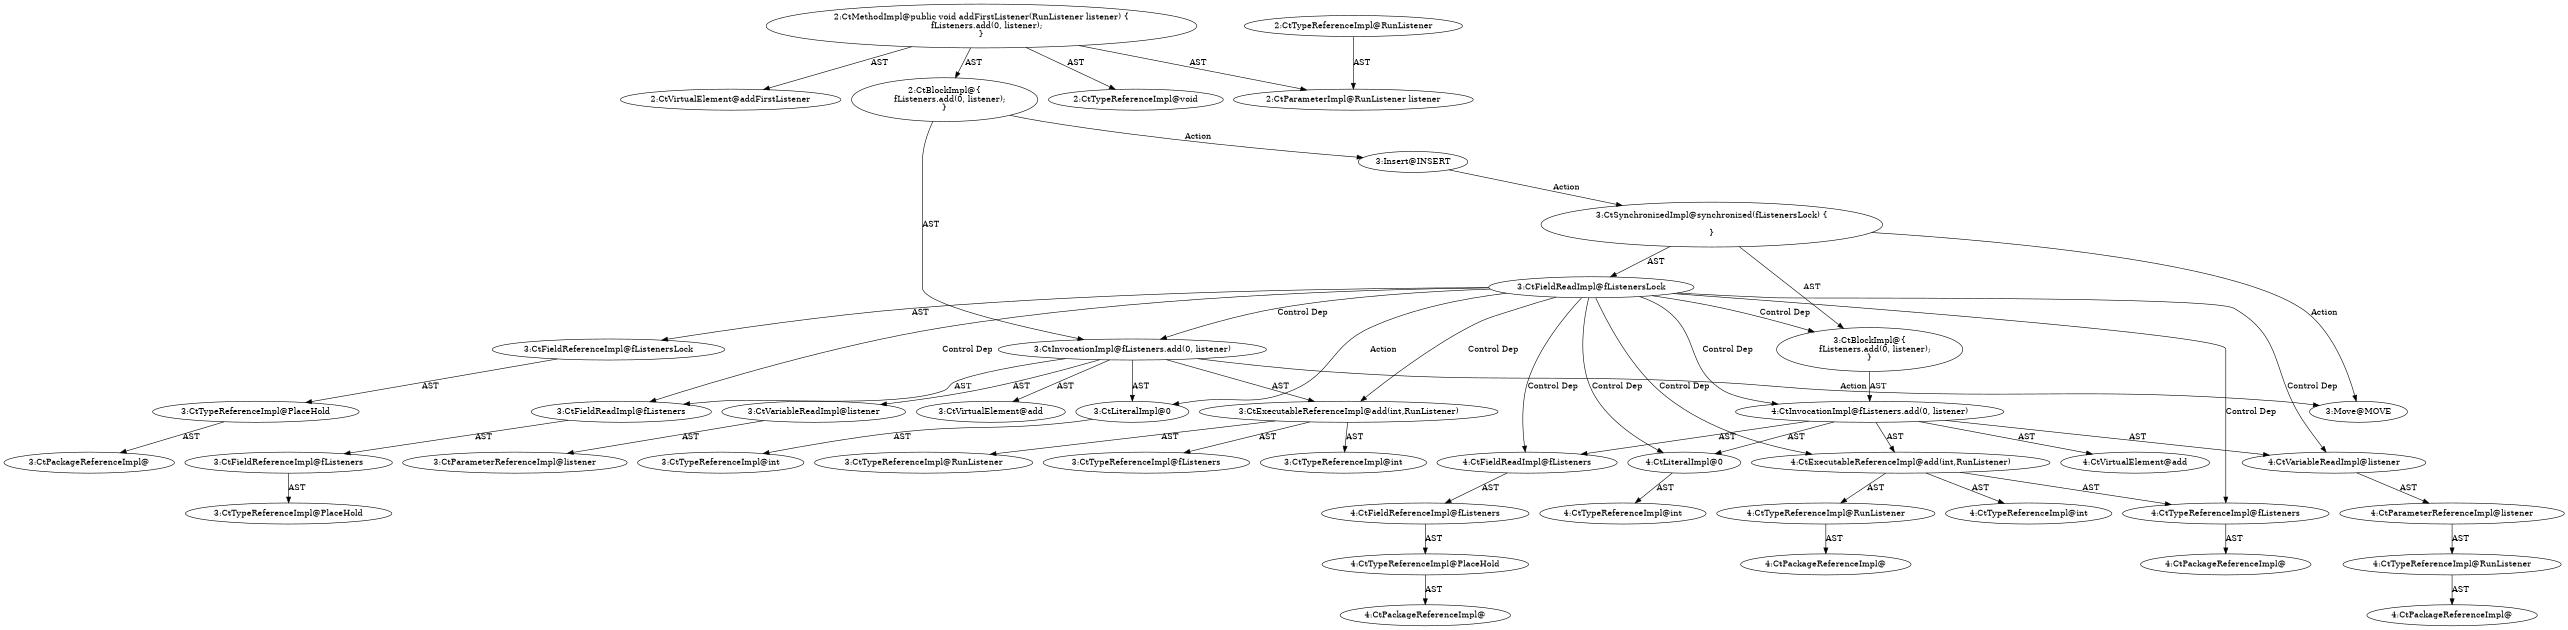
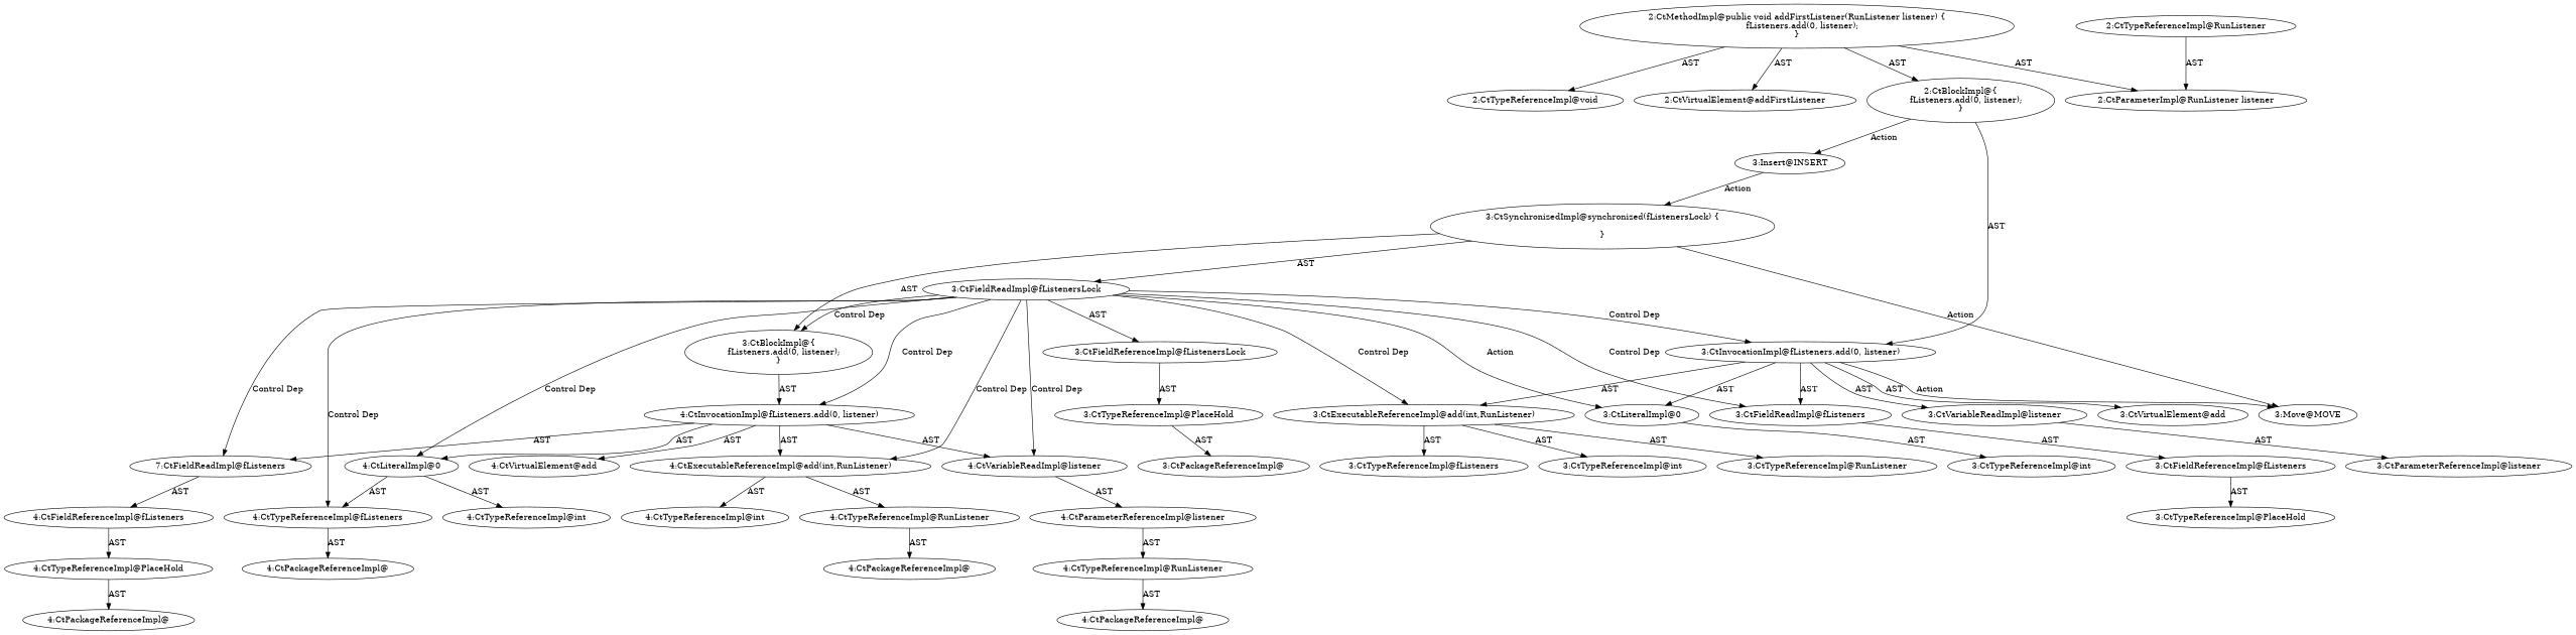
  digraph {
    node [shape=ellipse]
    n1 [label="2:CtTypeReferenceImpl@void"]
    n2 [label="2:CtVirtualElement@addFirstListener"]
    n3 [label="2:CtParameterImpl@RunListener listener"]
    n4 [label="2:CtTypeReferenceImpl@RunListener"]
    n5 [label="3:CtExecutableReferenceImpl@add(int,RunListener)"]
    n6 [label="3:CtTypeReferenceImpl@fListeners"]
    n7 [label="3:CtTypeReferenceImpl@int"]
    n8 [label="3:CtTypeReferenceImpl@RunListener"]
    n9 [label="3:CtVirtualElement@add"]
    n10 [label="3:CtFieldReferenceImpl@fListeners"]
    n11 [label="3:CtTypeReferenceImpl@PlaceHold"]
    n12 [label="3:CtFieldReadImpl@fListeners"]
    n13 [label="3:CtLiteralImpl@0"]
    n14 [label="3:CtTypeReferenceImpl@int"]
    n15 [label="3:CtVariableReadImpl@listener"]
    n16 [label="3:CtParameterReferenceImpl@listener"]
    n17 [label="3:CtInvocationImpl@fListeners.add(0, listener)"]
    n18 [label="3:Move@MOVE"]
    n19 [label="2:CtBlockImpl@\{\n    fListeners.add(0, listener);\n\}"]
    n20 [label="3:Insert@INSERT"]
    n21 [label="3:CtSynchronizedImpl@synchronized(fListenersLock) \{\n\n\}"]
    n22 [label="2:CtMethodImpl@public void addFirstListener(RunListener listener) \{\n    fListeners.add(0, listener);\n\}"]
    n23 [label="3:CtFieldReadImpl@fListenersLock"]
    n24 [label="3:CtBlockImpl@\{\n    fListeners.add(0, listener);\n\}"]
    n25 [label="3:CtPackageReferenceImpl@"]
    n26 [label="3:CtTypeReferenceImpl@PlaceHold"]
    n27 [label="3:CtFieldReferenceImpl@fListenersLock"]
-   n28 [label="4:CtFieldReadImpl@fListeners"]
+   n28 [label="7:CtFieldReadImpl@fListeners"]
    n29 [label="4:CtExecutableReferenceImpl@add(int,RunListener)"]
    n30 [label="4:CtLiteralImpl@0"]
    n31 [label="4:CtVariableReadImpl@listener"]
    n32 [label="4:CtInvocationImpl@fListeners.add(0, listener)"]
    n33 [label="4:CtTypeReferenceImpl@fListeners"]
    n34 [label="4:CtFieldReferenceImpl@fListeners"]
    n35 [label="4:CtTypeReferenceImpl@int"]
    n36 [label="4:CtTypeReferenceImpl@RunListener"]
    n37 [label="4:CtTypeReferenceImpl@int"]
    n38 [label="4:CtParameterReferenceImpl@listener"]
    n39 [label="4:CtVirtualElement@add"]
    n40 [label="4:CtPackageReferenceImpl@"]
    n41 [label="4:CtTypeReferenceImpl@PlaceHold"]
    n42 [label="4:CtPackageReferenceImpl@"]
    n43 [label="4:CtPackageReferenceImpl@"]
    n44 [label="4:CtPackageReferenceImpl@"]
    n45 [label="4:CtTypeReferenceImpl@RunListener"]
    n4 -> n3 [label=AST]
    n5 -> n6 [label=AST]
    n5 -> n7 [label=AST]
    n5 -> n8 [label=AST]
    n10 -> n11 [label=AST]
    n12 -> n10 [label=AST]
    n13 -> n14 [label=AST]
    n15 -> n16 [label=AST]
    n17 -> n5 [label=AST]
    n17 -> n9 [label=AST]
    n17 -> n12 [label=AST]
    n17 -> n13 [label=AST]
    n17 -> n15 [label=AST]
    n17 -> n18 [label=Action]
    n19 -> n17 [label=AST]
    n19 -> n20 [label=Action]
    n20 -> n21 [label=Action]
    n21 -> n18 [label=Action]
    n21 -> n23 [label=AST]
    n21 -> n24 [label=AST]
    n22 -> n1 [label=AST]
    n22 -> n2 [label=AST]
    n22 -> n3 [label=AST]
    n22 -> n19 [label=AST]
    n23 -> n5 [label="Control Dep"]
    n23 -> n12 [label="Control Dep"]
    n23 -> n13 [label=Action]
    n23 -> n17 [label="Control Dep"]
    n23 -> n24 [label="Control Dep"]
    n23 -> n27 [label=AST]
    n23 -> n28 [label="Control Dep"]
    n23 -> n29 [label="Control Dep"]
    n23 -> n30 [label="Control Dep"]
    n23 -> n31 [label="Control Dep"]
    n23 -> n32 [label="Control Dep"]
    n23 -> n33 [label="Control Dep"]
    n24 -> n32 [label=AST]
    n26 -> n25 [label=AST]
    n27 -> n26 [label=AST]
    n28 -> n34 [label=AST]
-   n29 -> n33 [label=AST]
+   n30 -> n33 [label=AST]
    n29 -> n35 [label=AST]
    n29 -> n36 [label=AST]
    n30 -> n37 [label=AST]
    n31 -> n38 [label=AST]
    n32 -> n28 [label=AST]
    n32 -> n29 [label=AST]
    n32 -> n30 [label=AST]
    n32 -> n31 [label=AST]
    n32 -> n39 [label=AST]
    n33 -> n42 [label=AST]
    n34 -> n41 [label=AST]
    n36 -> n43 [label=AST]
    n38 -> n45 [label=AST]
    n41 -> n40 [label=AST]
    n45 -> n44 [label=AST]
  }
